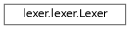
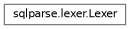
  digraph {
    rankdir=LR
-   n1 [color=grey40 fillcolor=white fontname=Helvetica fontsize=10 height=0.2 label="lexer.lexer.Lexer" shape=box style=filled width=0.4]
+   n1 [color=grey40 fillcolor=white fontname=Helvetica fontsize=10 height=0.2 label="sqlparse.lexer.Lexer" shape=box style=filled width=0.4]
  }
